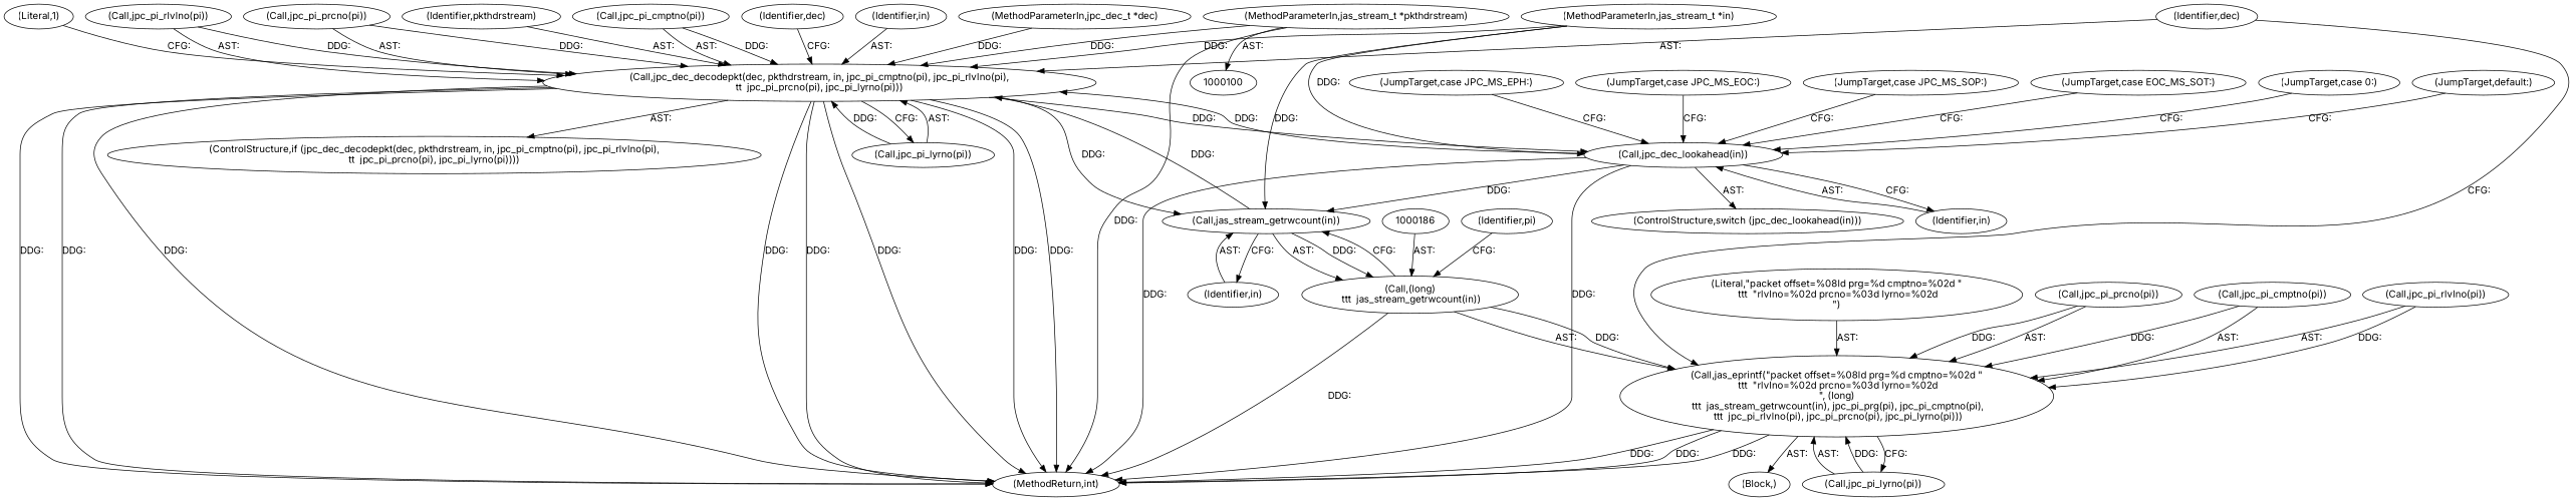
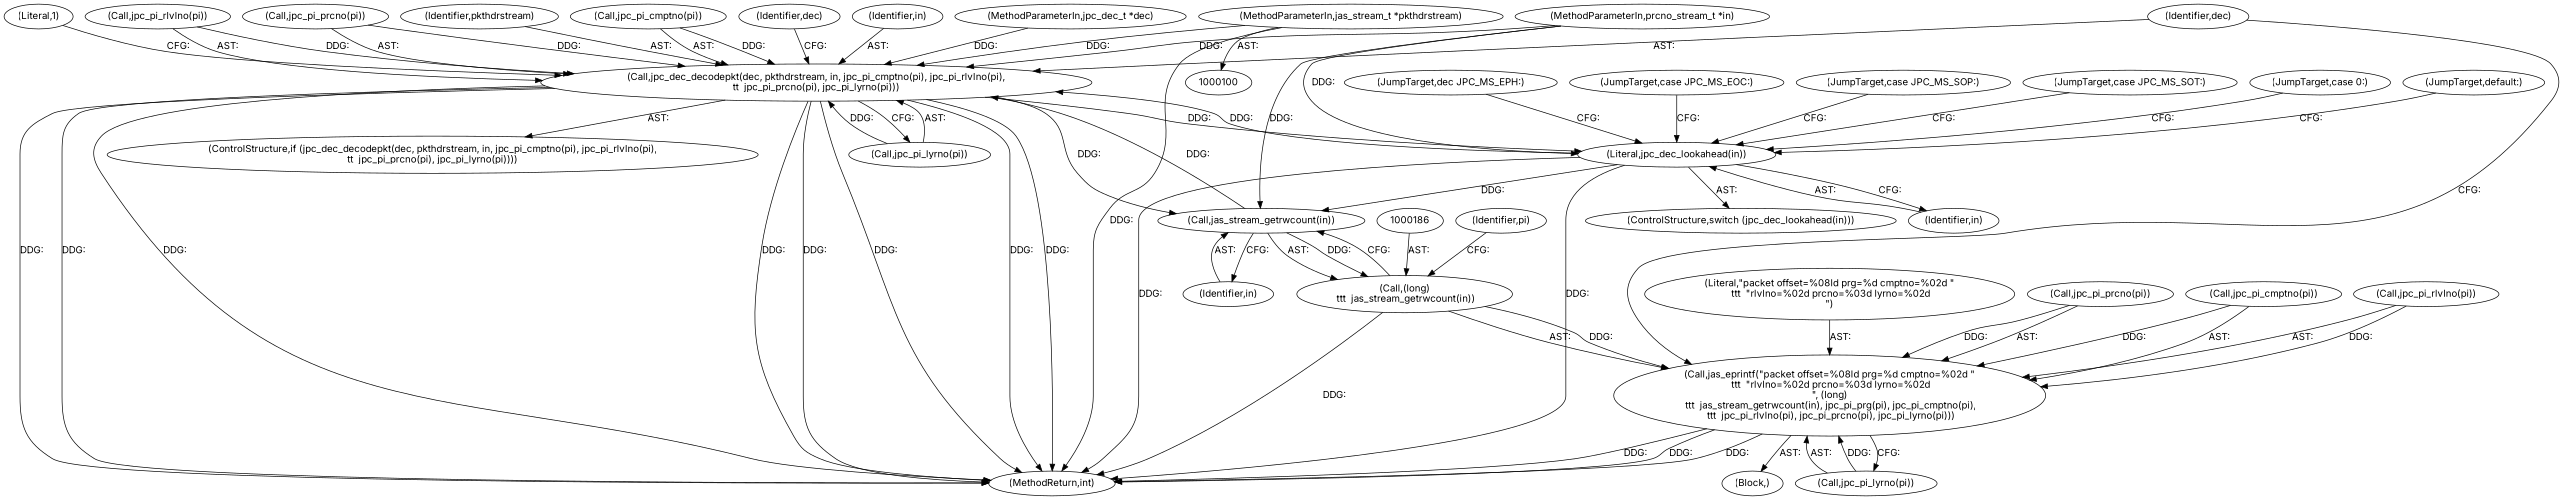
  digraph {
    fontname=Inter
    node [fontname=Inter]
    edge [fontname=Inter]
    n1 [label="(MethodParameterIn,jas_stream_t *pkthdrstream)"]
    n2 [label="(Call,jpc_dec_decodepkt(dec, pkthdrstream, in, jpc_pi_cmptno(pi), jpc_pi_rlvlno(pi),\n\t\t  jpc_pi_prcno(pi), jpc_pi_lyrno(pi)))"]
    n3 [label="(MethodReturn,int)"]
    1000100
-   n5 [label="(Call,jpc_dec_lookahead(in))"]
+   n5 [label="(Literal,jpc_dec_lookahead(in))"]
    n6 [label="(Call,jas_stream_getrwcount(in))"]
    n7 [label="(Call,jpc_pi_lyrno(pi))"]
    n8 [label="(ControlStructure,if (jpc_dec_decodepkt(dec, pkthdrstream, in, jpc_pi_cmptno(pi), jpc_pi_rlvlno(pi),\n\t\t  jpc_pi_prcno(pi), jpc_pi_lyrno(pi))))"]
    n9 [label="(ControlStructure,switch (jpc_dec_lookahead(in)))"]
    n10 [label="(Identifier,in)"]
    n11 [label="(Call,(long)\n \t\t\t  jas_stream_getrwcount(in))"]
    n12 [label="(Identifier,in)"]
    n13 [label="(Call,jas_eprintf(\"packet offset=%08ld prg=%d cmptno=%02d \"\n \t\t\t  \"rlvlno=%02d prcno=%03d lyrno=%02d\n\", (long)\n \t\t\t  jas_stream_getrwcount(in), jpc_pi_prg(pi), jpc_pi_cmptno(pi),\n \t\t\t  jpc_pi_rlvlno(pi), jpc_pi_prcno(pi), jpc_pi_lyrno(pi)))"]
    n14 [label="(Block,)"]
    n15 [label="(Call,jpc_pi_lyrno(pi))"]
    n16 [label="(Call,jpc_pi_cmptno(pi))"]
-   n17 [label="(JumpTarget,case JPC_MS_EPH:)"]
+   n17 [label="(JumpTarget,dec JPC_MS_EPH:)"]
    n18 [label="(Identifier,pi)"]
    n19 [label="(JumpTarget,case JPC_MS_EOC:)"]
    n20 [label="(Identifier,dec)"]
    n21 [label="(Literal,\"packet offset=%08ld prg=%d cmptno=%02d \"\n \t\t\t  \"rlvlno=%02d prcno=%03d lyrno=%02d\n\")"]
    n22 [label="(Identifier,in)"]
    n23 [label="(Call,jpc_pi_prcno(pi))"]
    n24 [label="(Call,jpc_pi_cmptno(pi))"]
    n25 [label="(JumpTarget,case JPC_MS_SOP:)"]
-   n26 [label="(JumpTarget,case EOC_MS_SOT:)"]
+   n26 [label="(JumpTarget,case JPC_MS_SOT:)"]
    n27 [label="(JumpTarget,case 0:)"]
    n28 [label="(Identifier,dec)"]
-   n29 [label="(MethodParameterIn,jas_stream_t *in)"]
+   n29 [label="(MethodParameterIn,prcno_stream_t *in)"]
    n30 [label="(JumpTarget,default:)"]
    n31 [label="(MethodParameterIn,jpc_dec_t *dec)"]
    n32 [label="(Literal,1)"]
    n33 [label="(Call,jpc_pi_rlvlno(pi))"]
    n34 [label="(Call,jpc_pi_prcno(pi))"]
    n35 [label="(Identifier,pkthdrstream)"]
    n36 [label="(Call,jpc_pi_rlvlno(pi))"]
    1000186
    n1 -> n2 [label="DDG: "]
    n1 -> n3 [label="DDG: "]
    n1 -> 1000100 [label="AST: "]
    n2 -> n3 [label="DDG: "]
    n2 -> n3 [label="DDG: "]
    n2 -> n3 [label="DDG: "]
    n2 -> n3 [label="DDG: "]
    n2 -> n3 [label="DDG: "]
    n2 -> n3 [label="DDG: "]
    n2 -> n3 [label="DDG: "]
    n2 -> n3 [label="DDG: "]
    n2 -> n5 [label="DDG: "]
    n2 -> n6 [label="DDG: "]
    n2 -> n7 [label="CFG: "]
    n2 -> n8 [label="AST: "]
    n5 -> n2 [label="DDG: "]
    n5 -> n3 [label="DDG: "]
    n5 -> n3 [label="DDG: "]
    n5 -> n6 [label="DDG: "]
    n5 -> n9 [label="AST: "]
    n5 -> n10 [label="CFG: "]
    n6 -> n2 [label="DDG: "]
    n6 -> n11 [label="AST: "]
    n6 -> n11 [label="DDG: "]
    n6 -> n12 [label="CFG: "]
    n7 -> n2 [label="AST: "]
    n7 -> n2 [label="DDG: "]
    n10 -> n5 [label="AST: "]
    n11 -> n3 [label="DDG: "]
    n11 -> n6 [label="CFG: "]
    n11 -> n13 [label="AST: "]
    n11 -> n13 [label="DDG: "]
    n12 -> n6 [label="AST: "]
    n13 -> n3 [label="DDG: "]
    n13 -> n3 [label="DDG: "]
    n13 -> n3 [label="DDG: "]
    n13 -> n14 [label="AST: "]
    n13 -> n15 [label="CFG: "]
    n15 -> n13 [label="AST: "]
    n15 -> n13 [label="DDG: "]
    n16 -> n2 [label="AST: "]
    n16 -> n2 [label="DDG: "]
    n17 -> n5 [label="CFG: "]
    n18 -> n11 [label="CFG: "]
    n19 -> n5 [label="CFG: "]
    n20 -> n2 [label="CFG: "]
    n21 -> n13 [label="AST: "]
    n22 -> n2 [label="AST: "]
    n23 -> n13 [label="AST: "]
    n23 -> n13 [label="DDG: "]
    n24 -> n13 [label="AST: "]
    n24 -> n13 [label="DDG: "]
    n25 -> n5 [label="CFG: "]
    n26 -> n5 [label="CFG: "]
    n27 -> n5 [label="CFG: "]
    n28 -> n2 [label="AST: "]
    n28 -> n13 [label="CFG: "]
    n29 -> n2 [label="DDG: "]
    n29 -> n5 [label="DDG: "]
    n29 -> n6 [label="DDG: "]
    n30 -> n5 [label="CFG: "]
    n31 -> n2 [label="DDG: "]
    n32 -> n2 [label="CFG: "]
    n33 -> n2 [label="AST: "]
    n33 -> n2 [label="DDG: "]
    n34 -> n2 [label="AST: "]
    n34 -> n2 [label="DDG: "]
    n35 -> n2 [label="AST: "]
    n36 -> n13 [label="AST: "]
    n36 -> n13 [label="DDG: "]
    1000186 -> n11 [label="AST: "]
  }
